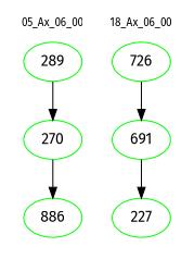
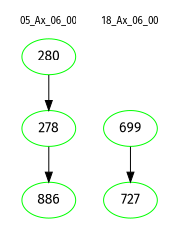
  digraph {
    fontname="Fira Sans"
    node [color=green fontname="Fira Sans"]
    edge [color=black fontname="Fira Sans"]
-   n1 [label=289]
-   n2 [label=270]
+   n1 [label=280]
+   n2 [label=278]
    n3 [label=886]
-   n4 [label=726]
-   n5 [label=691]
-   n6 [label=227]
+   n5 [label=699]
+   n6 [label=727]
    subgraph cluster_1 {
      color=white
      fontsize=10
      label="05_Ax_06_00"
      n1
      n2
      n3
    }
    subgraph cluster_2 {
      color=white
      fontsize=10
      label="18_Ax_06_00"
-     n4
      n5
      n6
    }
    n1 -> n2
    n2 -> n3
-   n4 -> n5
    n5 -> n6
  }
